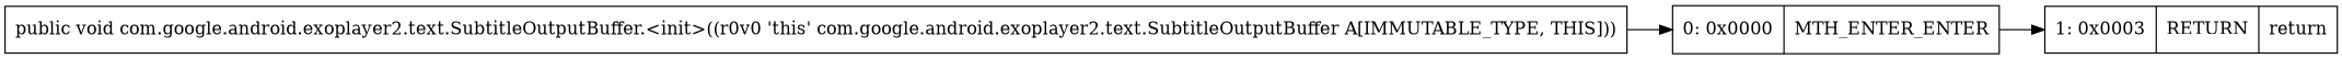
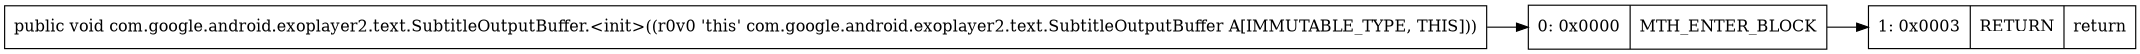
  digraph {
    rankdir=LR
    node [shape=record]
-   n1 [label="{0\:\ 0x0000|MTH_ENTER_ENTER\l}"]
+   n1 [label="{0\:\ 0x0000|MTH_ENTER_BLOCK\l}"]
    n2 [label="{1\:\ 0x0003|RETURN\l|return\l}"]
    n3 [label="{public void com.google.android.exoplayer2.text.SubtitleOutputBuffer.\<init\>((r0v0 'this' com.google.android.exoplayer2.text.SubtitleOutputBuffer A[IMMUTABLE_TYPE, THIS])) }"]
    n1 -> n2
    n3 -> n1
  }
